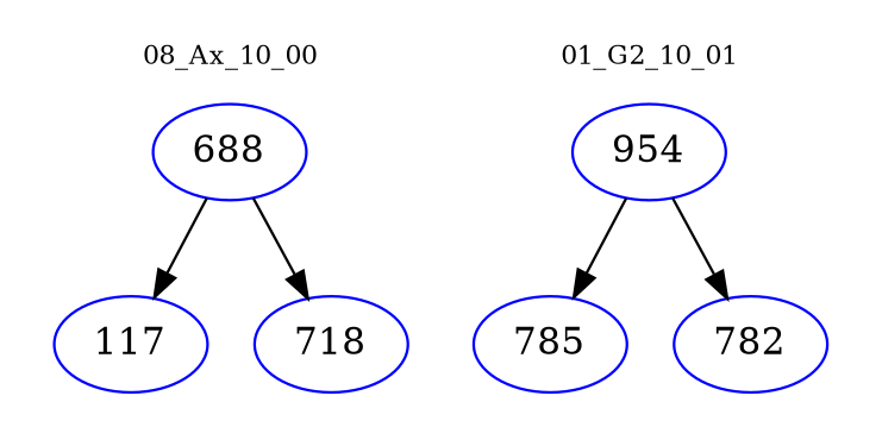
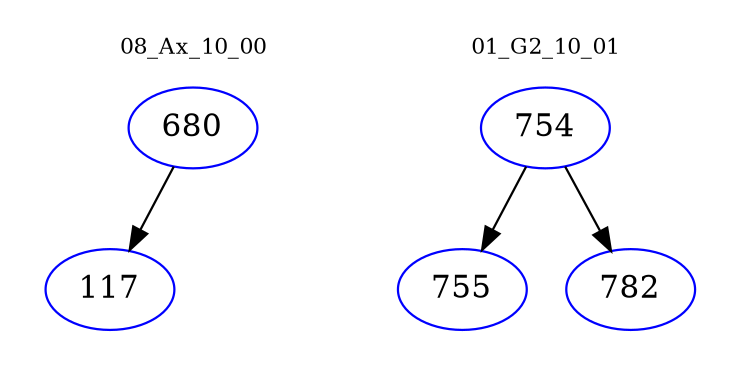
  digraph {
    node [color=blue]
    edge [color=black]
-   n1 [label=688]
+   n1 [label=680]
    n2 [label=117]
-   n3 [label=718]
-   n4 [label=954]
-   n5 [label=785]
+   n4 [label=754]
+   n5 [label=755]
    n6 [label=782]
    subgraph cluster_1 {
      color=white
      fontsize=10
      label="08_Ax_10_00"
      n1
      n2
-     n3
    }
    subgraph cluster_2 {
      color=white
      fontsize=10
      label="01_G2_10_01"
      n4
      n5
      n6
    }
    n1 -> n2
-   n1 -> n3
    n4 -> n5
    n4 -> n6
  }
